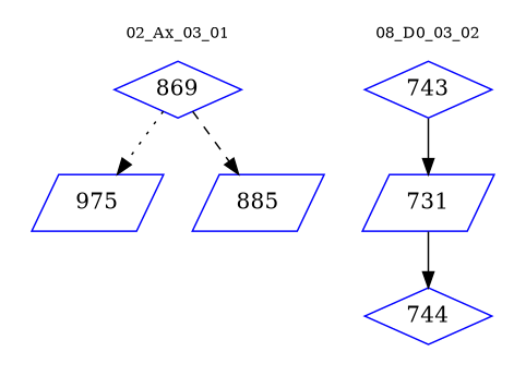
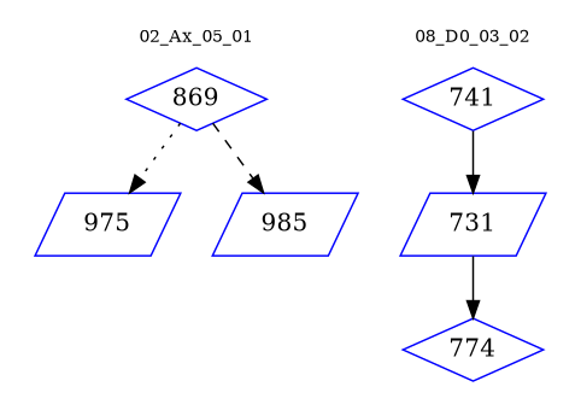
  digraph {
    node [color=blue shape=diamond]
    edge [color=black style=solid]
    n1 [label=869]
    n2 [label=975 shape=parallelogram]
-   n3 [label=885 shape=parallelogram]
+   n3 [label=985 shape=parallelogram]
    n4 [label=731 shape=parallelogram]
-   n5 [label=744]
-   n6 [label=743]
+   n5 [label=774]
+   n6 [label=741]
    subgraph cluster_1 {
      color=white
      fontsize=10
-     label="02_Ax_03_01"
+     label="02_Ax_05_01"
      n1
      n2
      n3
    }
    subgraph cluster_2 {
      color=white
      fontsize=10
      label="08_D0_03_02"
      n4
      n5
      n6
    }
    n1 -> n2 [style=dotted]
    n1 -> n3 [style=dashed]
    n4 -> n5
    n6 -> n4
  }
